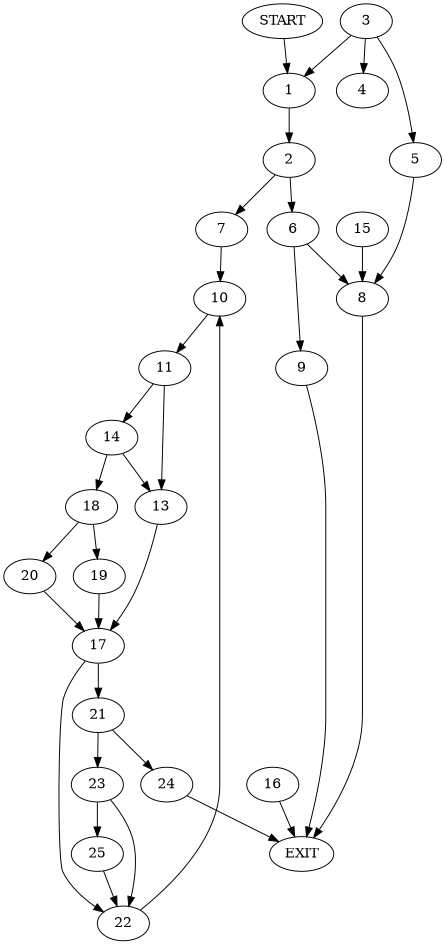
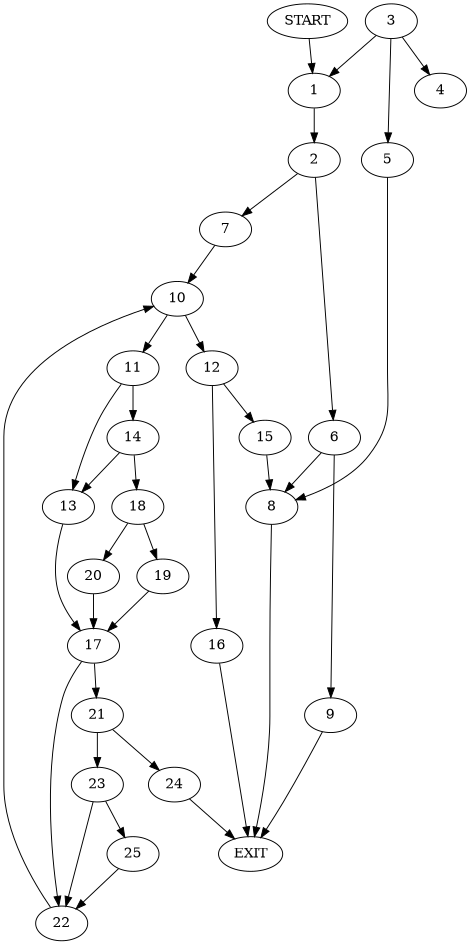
  digraph {
    n1 [label=START]
    1
    2
    n4 [label=EXIT]
    6
    7
    3
    4
    5
    8
    9
    10
    11
+   12
    13
    14
    15
    16
    17
    18
    21
    22
    19
    20
    23
    24
    25
    n1 -> 1
    1 -> 2
    2 -> 6
    2 -> 7
    6 -> 8
    6 -> 9
    7 -> 10
    3 -> 1
    3 -> 4
    3 -> 5
    5 -> 8
    8 -> n4
    9 -> n4
    10 -> 11
+   10 -> 12
    11 -> 13
    11 -> 14
+   12 -> 15
+   12 -> 16
    13 -> 17
    14 -> 13
    14 -> 18
    15 -> 8
    16 -> n4
    17 -> 21
    17 -> 22
    18 -> 19
    18 -> 20
    21 -> 23
    21 -> 24
    22 -> 10
    19 -> 17
    20 -> 17
    23 -> 22
    23 -> 25
    24 -> n4
    25 -> 22
  }
